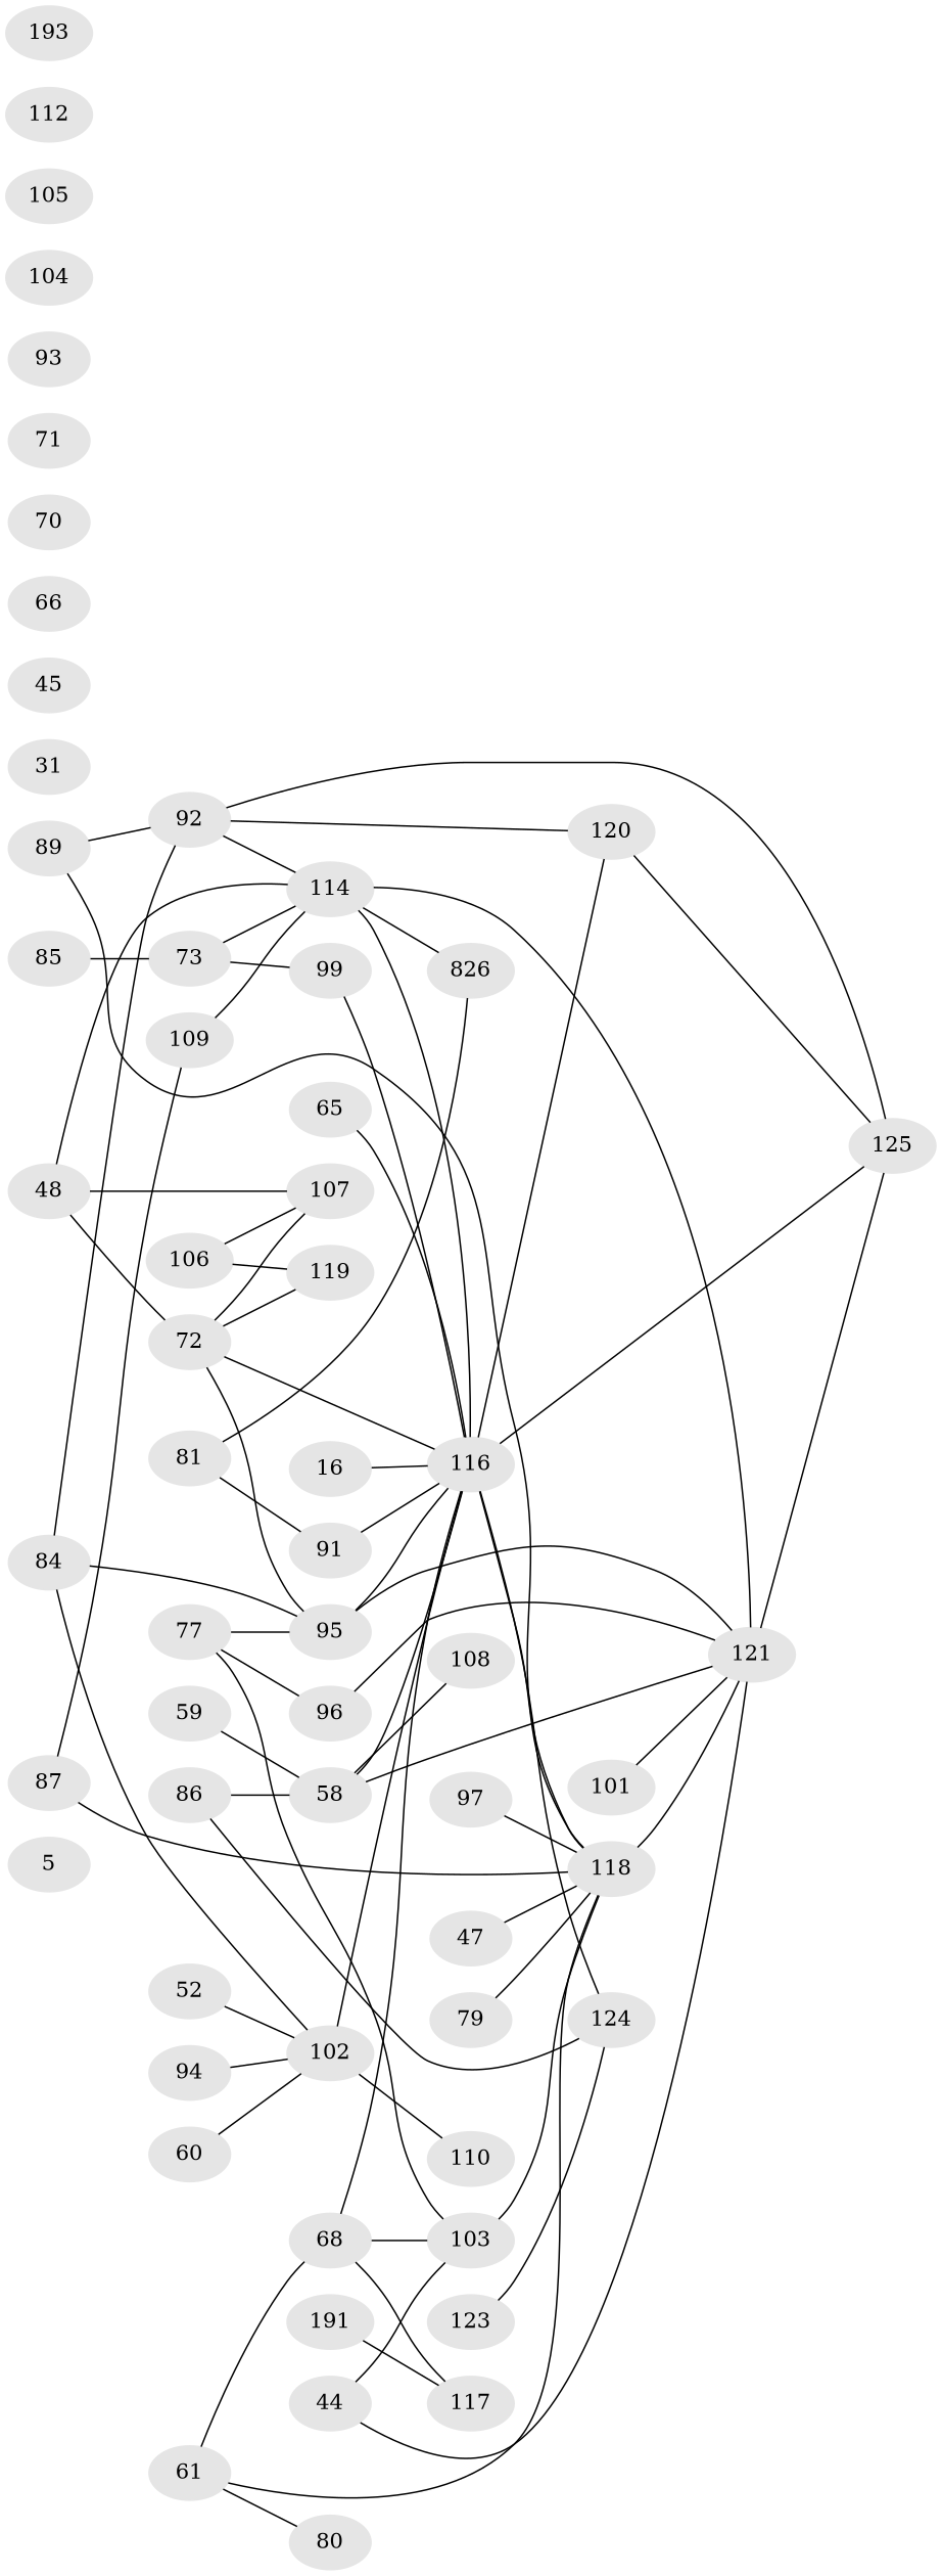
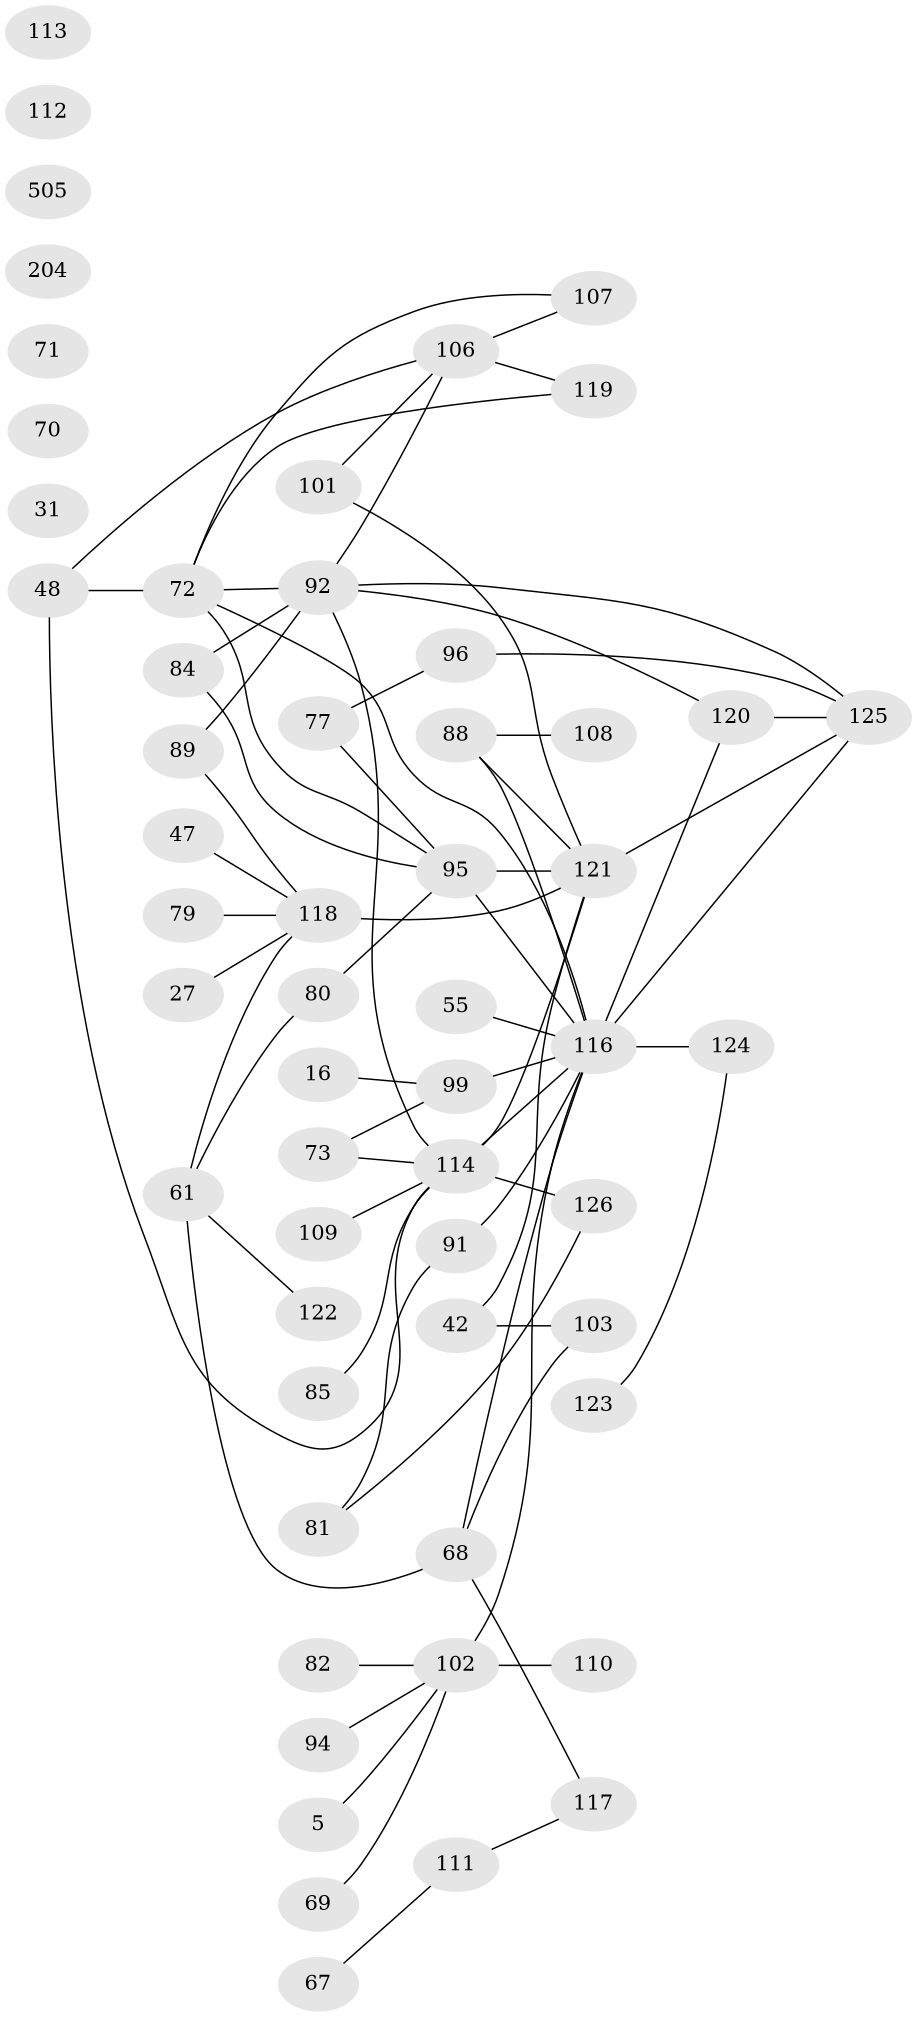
  graph {
    fontname="DejaVu Serif"
    rankdir=LR
    node [color=gray90 fontname="DejaVu Serif" style=filled]
    edge [fontname="DejaVu Serif"]
    5
    116 [super="+58+64+98+115"]
    118 [super="+83+13+28"]
    124 [super="+27"]
    120
    125 [super="+25"]
    16
    31
    103 [super="+17"]
-   44
+   44 [label=42]
    121 [super="+30+43+90"]
-   45
    47
    72 [super="+51+53"]
    92 [super="+19+78"]
    95 [super="+74+54"]
    107
    119
    48
    106 [super="+100"]
    114 [super="+39+75"]
-   126 [label=826]
-   88 [super="+4+41" label=58]
+   126
+   88 [super="+4+41"]
    108
-   59
    61 [super="+1+38+37"]
    68 [super="+18+33+24"]
    80
+   122
    117
-   65
-   66
-   111 [super="+21+22" label=191]
+   65 [label=55]
+   111 [super="+21+22"]
+   67
    102 [super="+52+42"]
    110
-   69 [label=60]
+   69
    70
    71
    73
    99
    77
    96 [super="+11"]
    79
    91 [super="+63+60"]
    81
-   82 [label=52]
+   82
    84 [super="+76"]
    85
-   86
-   87
    109
    89 [super="+14"]
-   93
    94
-   97
+   97 [label=27]
    101
-   104
-   105
+   104 [label=204]
+   105 [label=505]
    112
-   113 [label=193]
+   113
    123
-   116 -- 118 [weight=5]
    116 -- 124 [weight=2]
    116 -- 120
    116 -- 125
    118 -- 121
    120 -- 125
-   16 -- 116
-   103 -- 118 [weight=3]
+   16 -- 99
    44 -- 103
    44 -- 121
    121 -- 125
    47 -- 118
    72 -- 116 [weight=3]
+   72 -- 92
    72 -- 95
    72 -- 107
    72 -- 119
    92 -- 120 [weight=3]
    92 -- 125
+   92 -- 106
    92 -- 114 [weight=2]
    95 -- 116 [weight=5]
    95 -- 121
    48 -- 72
-   48 -- 107
+   48 -- 106
    48 -- 114
    106 -- 107
    106 -- 119
    114 -- 116 [weight=3]
    114 -- 121
    114 -- 126
    88 -- 116
    88 -- 121
    88 -- 108
-   59 -- 88
    61 -- 118
    61 -- 68
    61 -- 80
+   61 -- 122
    68 -- 116
    68 -- 103
    68 -- 117
+   80 -- 95
    65 -- 116
    111 -- 117
+   67 -- 111
    102 -- 116 [weight=4]
    102 -- 110
    69 -- 102
    73 -- 114
    73 -- 99
    99 -- 116
-   77 -- 103 [weight=2]
    77 -- 95 [weight=2]
    77 -- 96 [weight=2]
-   96 -- 121
+   96 -- 125
    79 -- 118
    91 -- 116 [weight=2]
    81 -- 126
    81 -- 91
    82 -- 102
    84 -- 92 [weight=2]
    84 -- 95
-   84 -- 102 [weight=2]
-   85 -- 73
-   86 -- 124
-   86 -- 88
-   87 -- 118
-   87 -- 109
+   5 -- 102 [weight=2]
+   85 -- 114
    109 -- 114
    89 -- 118
    89 -- 92
    94 -- 102
    97 -- 118
    101 -- 121
+   101 -- 106
    123 -- 124
  }
